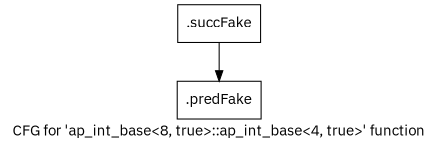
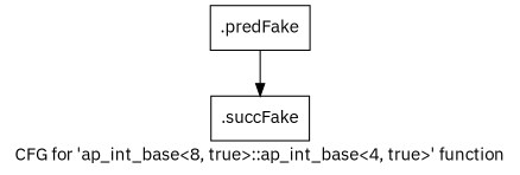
  digraph {
    label="CFG for 'ap_int_base\<8, true\>::ap_int_base\<4, true\>' function"
    fontname="IBM Plex Sans"
    node [shape=record fontname="IBM Plex Sans"]
    n1 [label="{.predFake}"]
    n2 [filename="/media/miguel/NewVolume/Linux/Xilinx/Vitis_HLS/2020.2/include/ap_int_base.h" label="{.succFake}" linenumber=216]
-   n2 -> n1 [execusionnum=972 filename="/media/miguel/NewVolume/Linux/Xilinx/Vitis_HLS/2020.2/include/ap_int_base.h" fontname="IBM Plex Sans"]
+   n1 -> n2 [execusionnum=972 filename="/media/miguel/NewVolume/Linux/Xilinx/Vitis_HLS/2020.2/include/ap_int_base.h" fontname="IBM Plex Sans"]
  }
